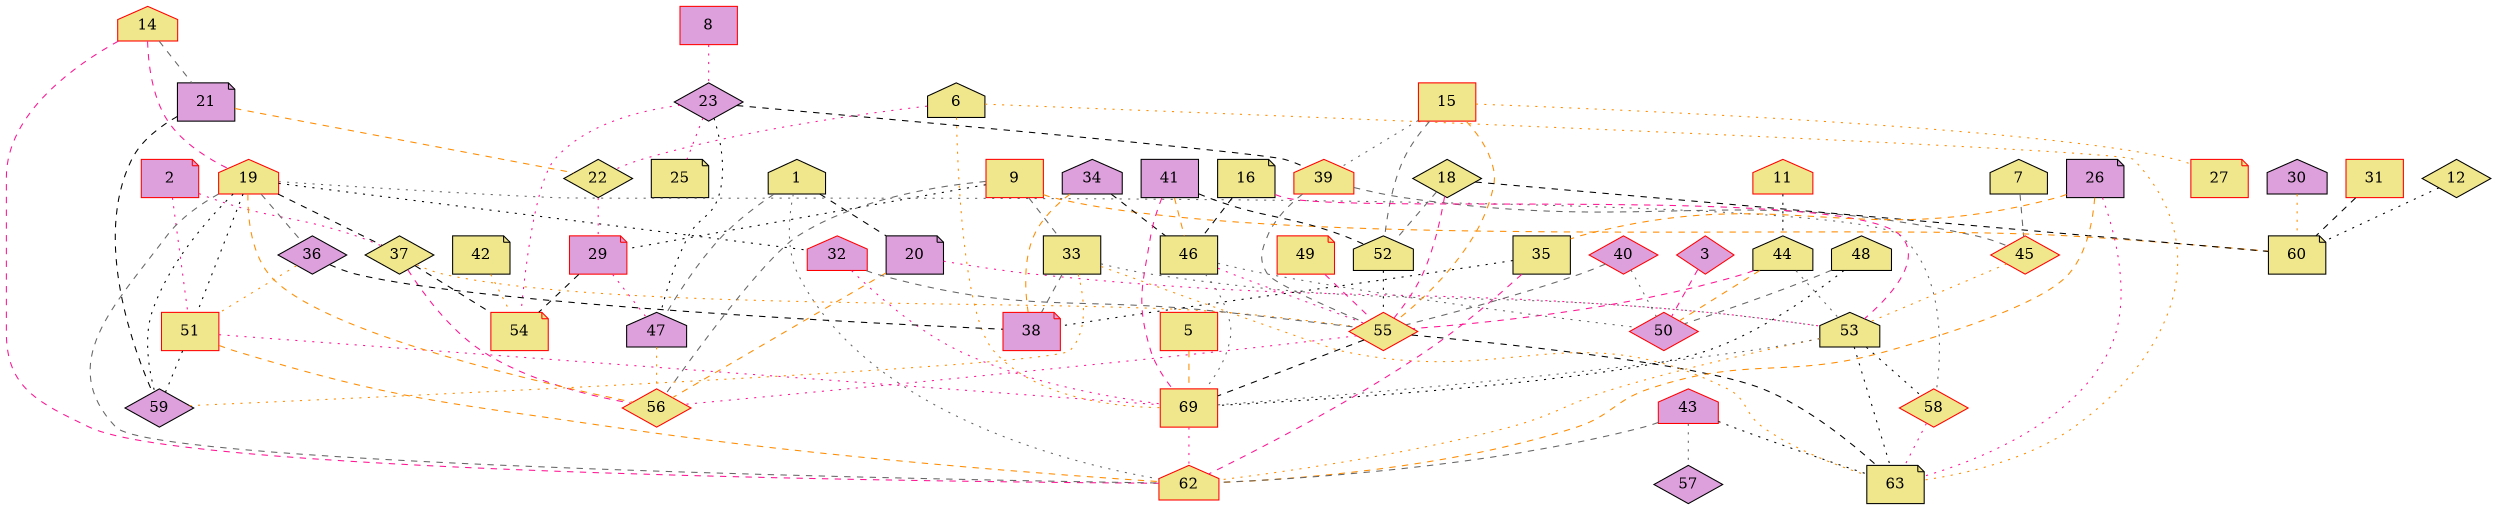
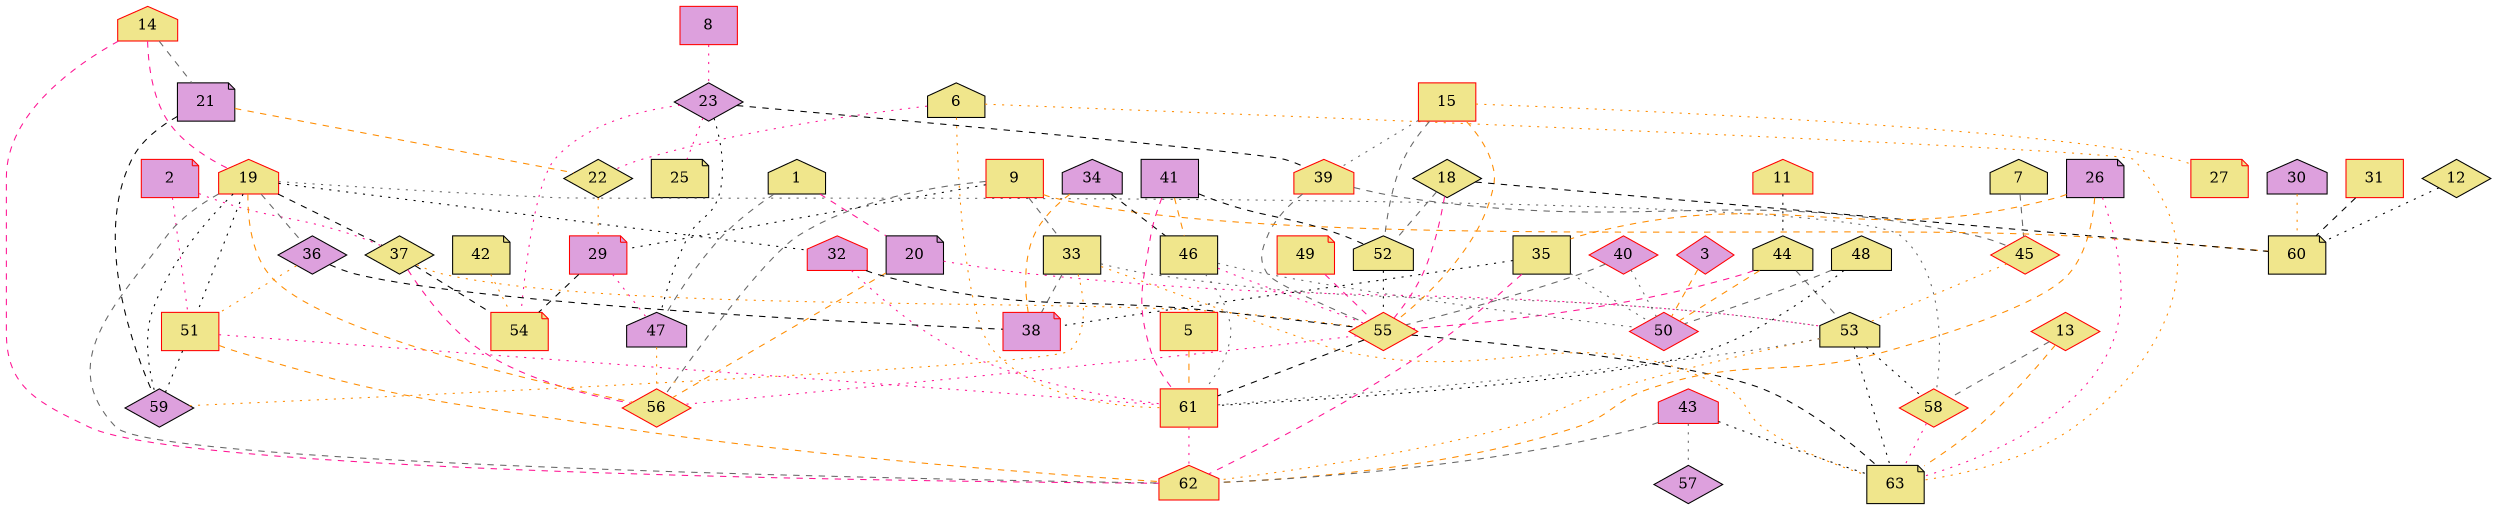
  graph {
    node [color=black fillcolor=khaki shape=house style=filled]
    edge [color=gray40 style=dashed weight=1.0]
    20 [fillcolor=plum shape=note]
    1
    47 [fillcolor=plum]
    62 [color=red]
    56 [color=red shape=diamond]
    53
    2 [color=red fillcolor=plum shape=note]
    37 [shape=diamond]
    51 [color=red shape=box]
    55 [color=red shape=diamond]
    54 [color=red shape=note]
-   61 [color=red shape=box label=69]
+   61 [color=red shape=box]
    59 [fillcolor=plum shape=diamond]
    3 [color=red fillcolor=plum shape=diamond]
    50 [color=red fillcolor=plum shape=diamond]
    5 [color=red shape=box]
    6
    22 [shape=diamond]
    63 [shape=note]
    29 [color=red fillcolor=plum shape=note]
    45 [color=red shape=diamond]
    7
    8 [color=red fillcolor=plum shape=box]
    23 [fillcolor=plum shape=diamond]
    39 [color=red]
    25 [shape=note]
    9 [color=red shape=box]
    33 [shape=box]
    60 [shape=note]
    38 [color=red fillcolor=plum shape=note]
    11 [color=red]
    44
    12 [shape=diamond]
+   13 [color=red shape=diamond]
    58 [color=red shape=diamond]
    14 [color=red]
    19 [color=red]
    21 [fillcolor=plum shape=note]
    32 [color=red fillcolor=plum]
    36 [fillcolor=plum shape=diamond]
    15 [color=red shape=box]
    27 [color=red shape=note]
    52
-   16 [shape=note]
    46 [shape=box]
    18 [shape=diamond]
    26 [fillcolor=plum shape=note]
    35 [shape=box]
    30 [fillcolor=plum]
    31 [color=red shape=box]
    34 [fillcolor=plum]
    40 [color=red fillcolor=plum shape=diamond]
    41 [fillcolor=plum shape=box]
    42 [shape=note]
    43 [color=red fillcolor=plum]
    57 [fillcolor=plum shape=diamond]
    48
    49 [color=red shape=note]
    20 -- 56 [color=darkorange]
    20 -- 53 [color=deeppink style=dotted]
-   1 -- 20 [color=black]
+   1 -- 20 [color=deeppink]
    1 -- 47
-   1 -- 62 [style=dotted]
    47 -- 56 [color=darkorange style=dotted]
    53 -- 62 [color=darkorange style=dotted]
    53 -- 61 [style=dotted]
    53 -- 63 [color=black style=dotted]
    53 -- 58 [color=black style=dotted]
    2 -- 37 [color=deeppink style=dotted]
    2 -- 51 [color=deeppink style=dotted]
    37 -- 56 [color=deeppink]
    37 -- 55 [color=darkorange style=dotted]
    37 -- 54 [color=black]
    51 -- 62 [color=darkorange]
    51 -- 61 [color=deeppink style=dotted]
    51 -- 59 [color=black style=dotted]
    55 -- 56 [color=deeppink style=dotted]
    55 -- 61 [color=black]
    55 -- 63 [color=black]
    61 -- 62 [color=deeppink style=dotted]
-   3 -- 50 [color=deeppink]
+   3 -- 50 [color=darkorange]
    5 -- 61 [color=darkorange]
    6 -- 61 [color=darkorange style=dotted]
    6 -- 22 [color=deeppink style=dotted]
    6 -- 63 [color=darkorange style=dotted]
-   22 -- 29 [color=deeppink style=dotted]
+   22 -- 29 [color=darkorange style=dotted]
    29 -- 47 [color=deeppink style=dotted]
    29 -- 54 [color=black]
    45 -- 53 [color=darkorange style=dotted weight=2.0]
    7 -- 45
    8 -- 23 [color=deeppink style=dotted]
    23 -- 47 [color=black style=dotted]
    23 -- 54 [color=deeppink style=dotted]
    23 -- 39 [color=black]
    23 -- 25 [color=deeppink style=dotted]
    39 -- 55
    39 -- 45
    9 -- 56
    9 -- 29 [color=black style=dotted]
    9 -- 33
    9 -- 60 [color=darkorange]
    33 -- 53 [style=dotted]
    33 -- 59 [color=darkorange style=dotted]
    33 -- 63 [color=darkorange style=dotted]
    33 -- 38
    11 -- 44 [color=black style=dotted]
-   44 -- 53 [style=dotted]
+   44 -- 53
    44 -- 55 [color=deeppink]
    44 -- 50 [color=darkorange]
    12 -- 60 [color=black style=dotted]
+   13 -- 63 [color=darkorange]
+   13 -- 58
    58 -- 63 [color=deeppink style=dotted]
    14 -- 62 [color=deeppink]
    14 -- 19 [color=deeppink]
    14 -- 21
    19 -- 62
    19 -- 56 [color=darkorange weight=2.0]
    19 -- 37 [color=black]
    19 -- 51 [color=black style=dotted]
    19 -- 59 [color=black style=dotted]
    19 -- 58 [style=dotted]
    19 -- 32 [color=black style=dotted]
    19 -- 36
    21 -- 59 [color=black]
    21 -- 22 [color=darkorange]
-   32 -- 55
+   32 -- 55 [color=black]
    32 -- 61 [color=deeppink style=dotted]
    36 -- 51 [color=darkorange style=dotted]
    36 -- 38 [color=black]
    15 -- 55 [color=darkorange]
    15 -- 39 [style=dotted]
    15 -- 27 [color=darkorange style=dotted]
    15 -- 52
    52 -- 55 [color=black style=dotted weight=2.0]
-   16 -- 53 [color=deeppink]
-   16 -- 46 [color=black]
    46 -- 55 [color=deeppink style=dotted]
    46 -- 61 [style=dotted]
    46 -- 50 [style=dotted]
    18 -- 55 [color=deeppink]
    18 -- 60 [color=black]
    18 -- 52
    26 -- 62 [color=darkorange]
    26 -- 63 [color=deeppink style=dotted]
    26 -- 35 [color=darkorange]
    35 -- 62 [color=deeppink]
+   35 -- 50 [style=dotted]
    35 -- 38 [color=black style=dotted]
    30 -- 60 [color=darkorange style=dotted]
    31 -- 60 [color=black]
    34 -- 38 [color=darkorange]
    34 -- 46 [color=black]
    40 -- 55
    40 -- 50 [style=dotted]
    41 -- 61 [color=deeppink]
    41 -- 52 [color=black]
    41 -- 46 [color=darkorange]
    42 -- 54 [color=darkorange style=dotted]
    43 -- 62
    43 -- 63 [color=black style=dotted]
    43 -- 57 [style=dotted]
    48 -- 61 [color=black style=dotted]
    48 -- 50
    49 -- 55 [color=deeppink]
  }
